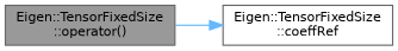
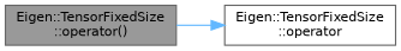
  digraph {
    rankdir=LR
    node [fontname=Helvetica fontsize=10 shape=box style=filled]
    n1 [color=gray40 fillcolor=grey60 fontcolor=black height=0.2 label="Eigen::TensorFixedSize\l::operator()" width=0.4]
-   n2 [color=grey40 fillcolor=white height=0.2 label="Eigen::TensorFixedSize\l::coeffRef" width=0.4]
+   n2 [color=grey40 fillcolor=white height=0.2 label="Eigen::TensorFixedSize\l::operator" width=0.4]
    n1 -> n2 [color=steelblue1 fontname=Helvetica fontsize=10 labelfontname=Helvetica labelfontsize=10 style=solid]
  }
